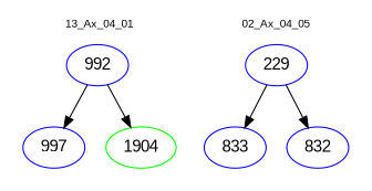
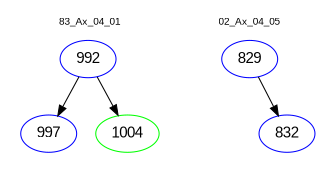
  digraph {
    fontname="Liberation Sans"
    node [color=blue fontname="Liberation Sans"]
    edge [color=black fontname="Liberation Sans"]
    n1 [label=992]
    n2 [label=997]
-   n3 [color=green label=1904]
-   n4 [label=229]
-   n5 [label=833]
+   n3 [color=green label=1004]
+   n4 [label=829]
    n6 [label=832]
    subgraph cluster_1 {
      color=white
      fontsize=10
-     label="13_Ax_04_01"
+     label="83_Ax_04_01"
      n1
      n2
      n3
    }
    subgraph cluster_2 {
      color=white
      fontsize=10
      label="02_Ax_04_05"
      n4
-     n5
      n6
    }
    n1 -> n2
    n1 -> n3
-   n4 -> n5
    n4 -> n6
  }
